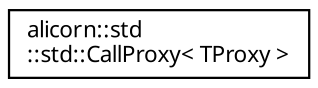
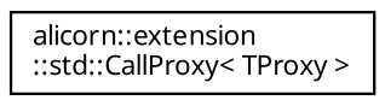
  digraph {
    rankdir=LR
-   n1 [color=black fillcolor=white fontname=Verdana fontsize=10 height=0.2 label="alicorn::std\l::std::CallProxy\< TProxy \>" shape=record style=filled width=0.4]
+   n1 [color=black fillcolor=white fontname=Verdana fontsize=10 height=0.2 label="alicorn::extension\l::std::CallProxy\< TProxy \>" shape=record style=filled width=0.4]
  }
